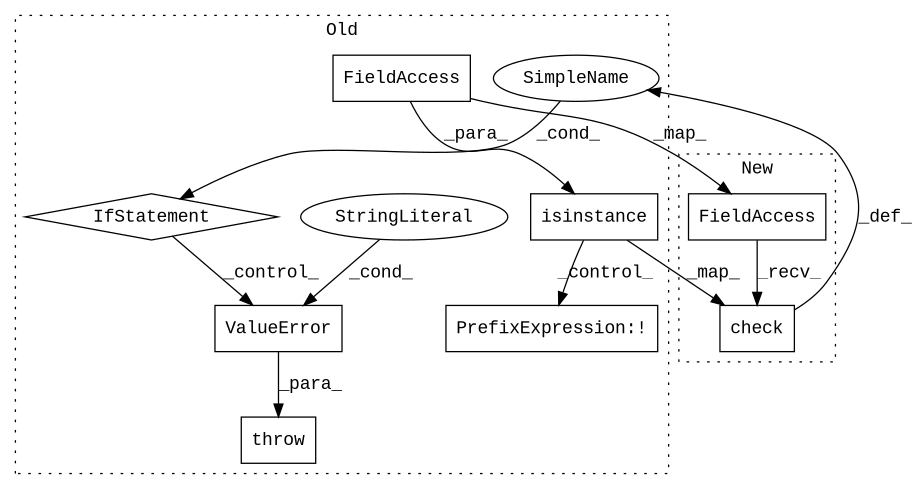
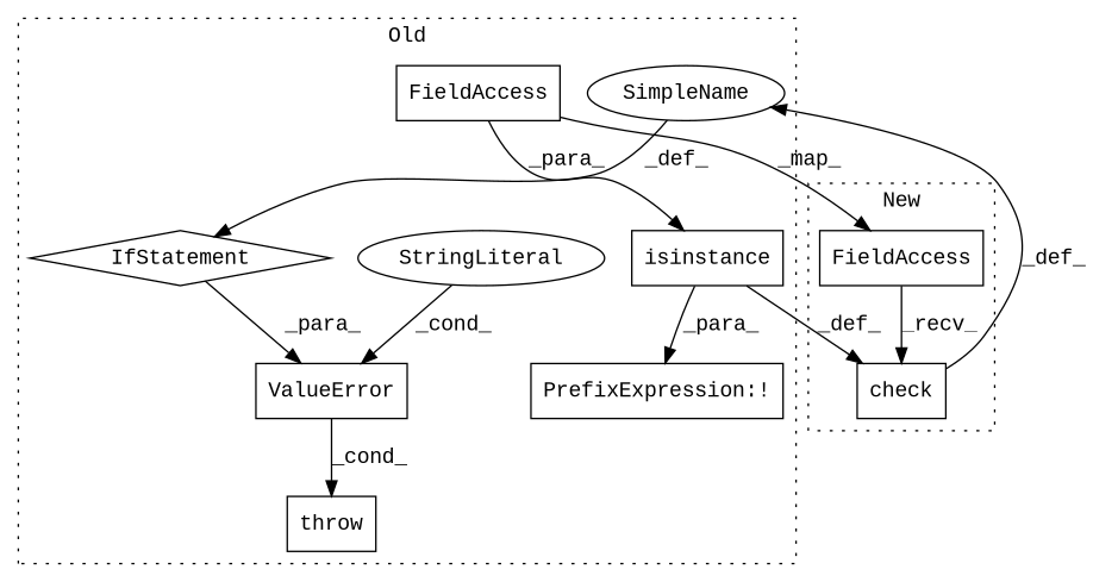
  digraph {
    fontname="Liberation Mono"
    node [a=32 fontname="Liberation Mono" l="11,1" shape=box]
    edge [fontname="Liberation Mono"]
    n1 [label=isinstance s="3409,3446"]
    n2 [a=38 l=1 label="PrefixExpression:!" s=3408]
    n3 [a=53 l=6 label=throw s=3457]
    n4 [a=42 label=SimpleName shape=ellipse l=""]
    n5 [a=25 l="4,2" label=IfStatement s="3404,3447" shape=diamond]
    n6 [label=ValueError s="3463,3522"]
    n7 [a=45 l=48 label=StringLiteral s=3474 shape=ellipse]
    n8 [a=22 l=15 label=FieldAccess s=3431]
    n9 [l="6,1" label=check s="3328,3344"]
    n10 [a=22 l=15 label=FieldAccess s=3312]
    subgraph cluster_1 {
      label=Old
      style=dotted
      n1
      n2
      n3
      n4
      n5
      n6
      n7
      n8
    }
    subgraph cluster_2 {
      label=New
      style=dotted
      n9
      n10
    }
-   n1 -> n2 [label=_control_]
-   n1 -> n9 [label=_map_]
-   n4 -> n5 [label=_cond_]
-   n5 -> n6 [label=_control_]
-   n6 -> n3 [label=_para_]
+   n1 -> n2 [label=_para_]
+   n1 -> n9 [label=_def_]
+   n4 -> n5 [label=_def_]
+   n5 -> n6 [label=_para_]
+   n6 -> n3 [label=_cond_]
    n7 -> n6 [label=_cond_]
    n8 -> n1 [label=_para_]
    n8 -> n10 [label=_map_]
    n9 -> n4 [label=_def_]
    n10 -> n9 [label=_recv_]
  }
